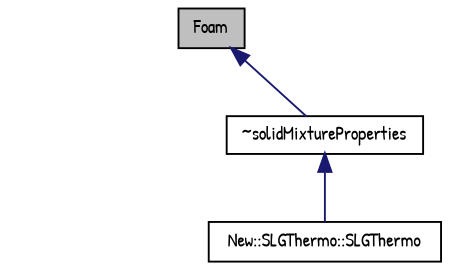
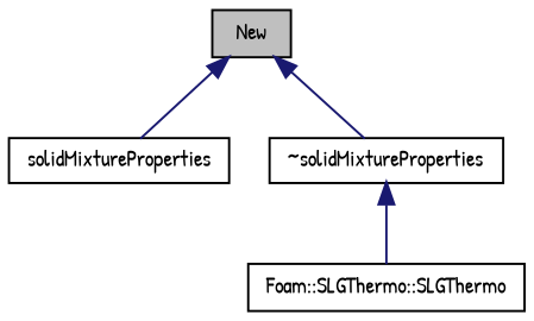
  digraph {
    fontname="Patrick Hand"
    rankdir=TB
    node [color=black fontname="Patrick Hand" fontsize=10 shape=record]
    edge [color=midnightblue dir=back fontname="Patrick Hand" fontsize=10 labelfontname=Helvetica labelfontsize=10 style=solid]
-   n1 [fillcolor=grey75 fontcolor=black height=0.2 label=Foam style=filled width=0.4]
+   n1 [fillcolor=grey75 fontcolor=black height=0.2 label=New style=filled width=0.4]
+   n2 [height=0.2 label=solidMixtureProperties width=0.4]
    n3 [height=0.2 label="~solidMixtureProperties" width=0.4]
-   n4 [height=0.2 label="New::SLGThermo::SLGThermo" width=0.4]
+   n4 [height=0.2 label="Foam::SLGThermo::SLGThermo" width=0.4]
+   n1 -> n2
    n1 -> n3
    n3 -> n4
  }
